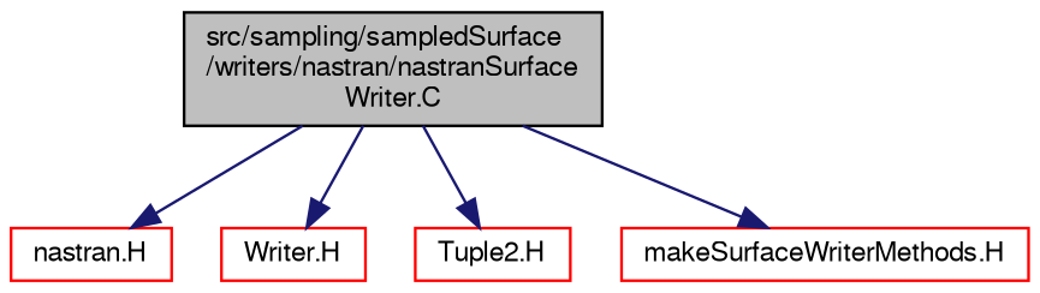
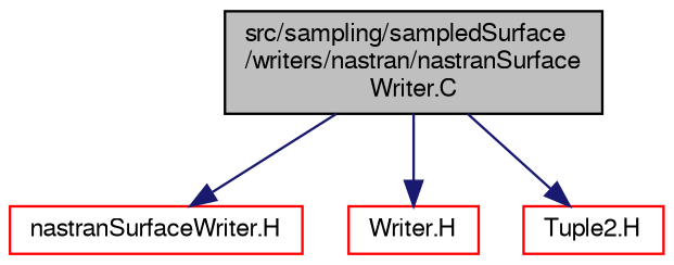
  digraph {
    node [color=red fontname=FreeSans fontsize=10 shape=record]
    edge [color=midnightblue fontname=FreeSans fontsize=10 labelfontname=FreeSans labelfontsize=10 style=solid]
    n1 [color=black fillcolor=grey75 fontcolor=black height=0.2 label="src/sampling/sampledSurface\l/writers/nastran/nastranSurface\lWriter.C" style=filled width=0.4]
-   n2 [height=0.2 label="nastran.H" width=0.4]
+   n2 [height=0.2 label="nastranSurfaceWriter.H" width=0.4]
    n3 [height=0.2 label="Writer.H" width=0.4]
    n4 [height=0.2 label="Tuple2.H" width=0.4]
-   n5 [height=0.2 label="makeSurfaceWriterMethods.H" width=0.4]
    n1 -> n2
    n1 -> n3
    n1 -> n4
-   n1 -> n5
  }
